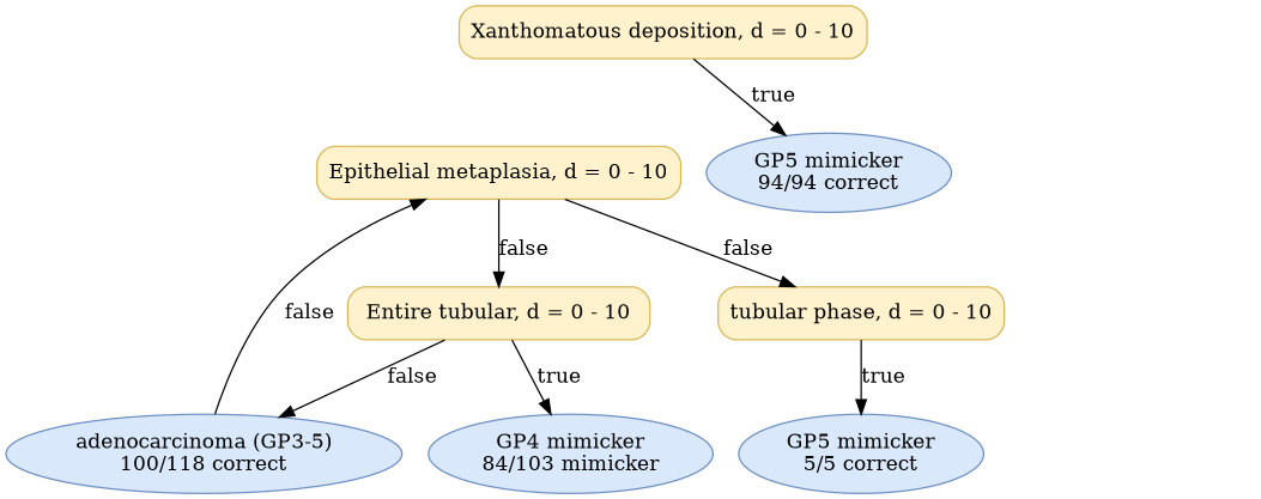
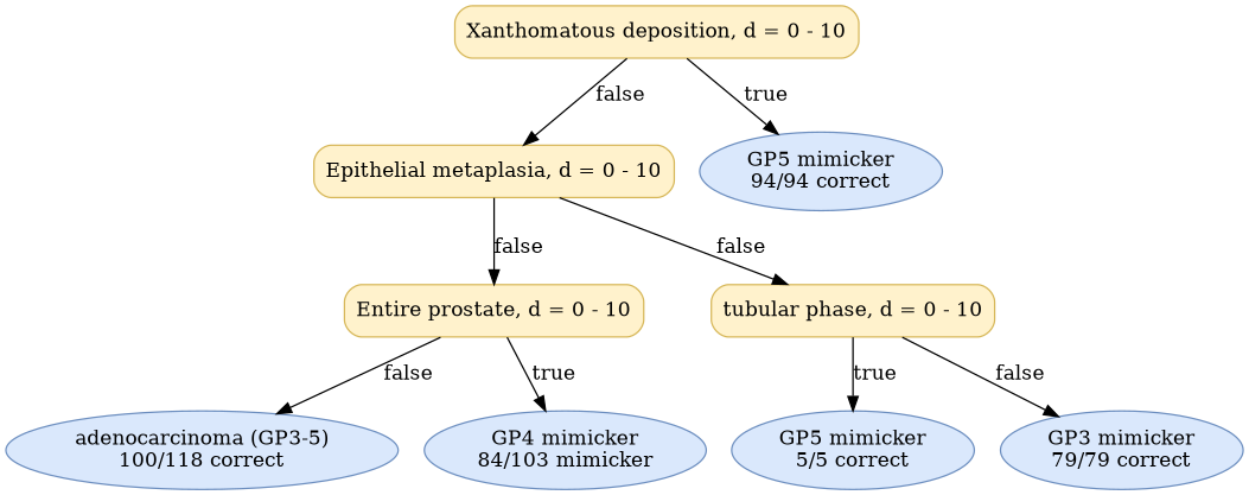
  digraph {
    fontname="Times-Roman"
    node [color="#6C8EBF" fillcolor="#DAE8FC" fontname="Times-Roman" shape=ellipse style="rounded,filled"]
    n1 [color="#D6B656" fillcolor="#FFF2CC" label="Xanthomatous deposition, d = 0 - 10" shape=box]
    n2 [color="#D6B656" fillcolor="#FFF2CC" label="Epithelial metaplasia, d = 0 - 10" shape=box]
    n3 [label=<GP5 mimicker<br/>94/94 correct>]
-   n4 [color="#D6B656" fillcolor="#FFF2CC" label="Entire tubular, d = 0 - 10" shape=box]
+   n4 [color="#D6B656" fillcolor="#FFF2CC" label="Entire prostate, d = 0 - 10" shape=box]
    n5 [color="#D6B656" fillcolor="#FFF2CC" label="tubular phase, d = 0 - 10" shape=box]
    n6 [label=<adenocarcinoma (GP3-5)<br/>100/118 correct>]
    n7 [label=<GP4 mimicker<br/>84/103 mimicker>]
+   n8 [label=<GP3 mimicker<br/>79/79 correct>]
    n9 [label=<GP5 mimicker<br/>5/5 correct>]
-   n6 -> n2 [label=false]
+   n1 -> n2 [label=false]
    n1 -> n3 [label=true]
    n2 -> n4 [label=false]
    n2 -> n5 [label=false]
    n4 -> n6 [label=false]
    n4 -> n7 [label=true]
+   n5 -> n8 [label=false]
    n5 -> n9 [label=true]
  }
